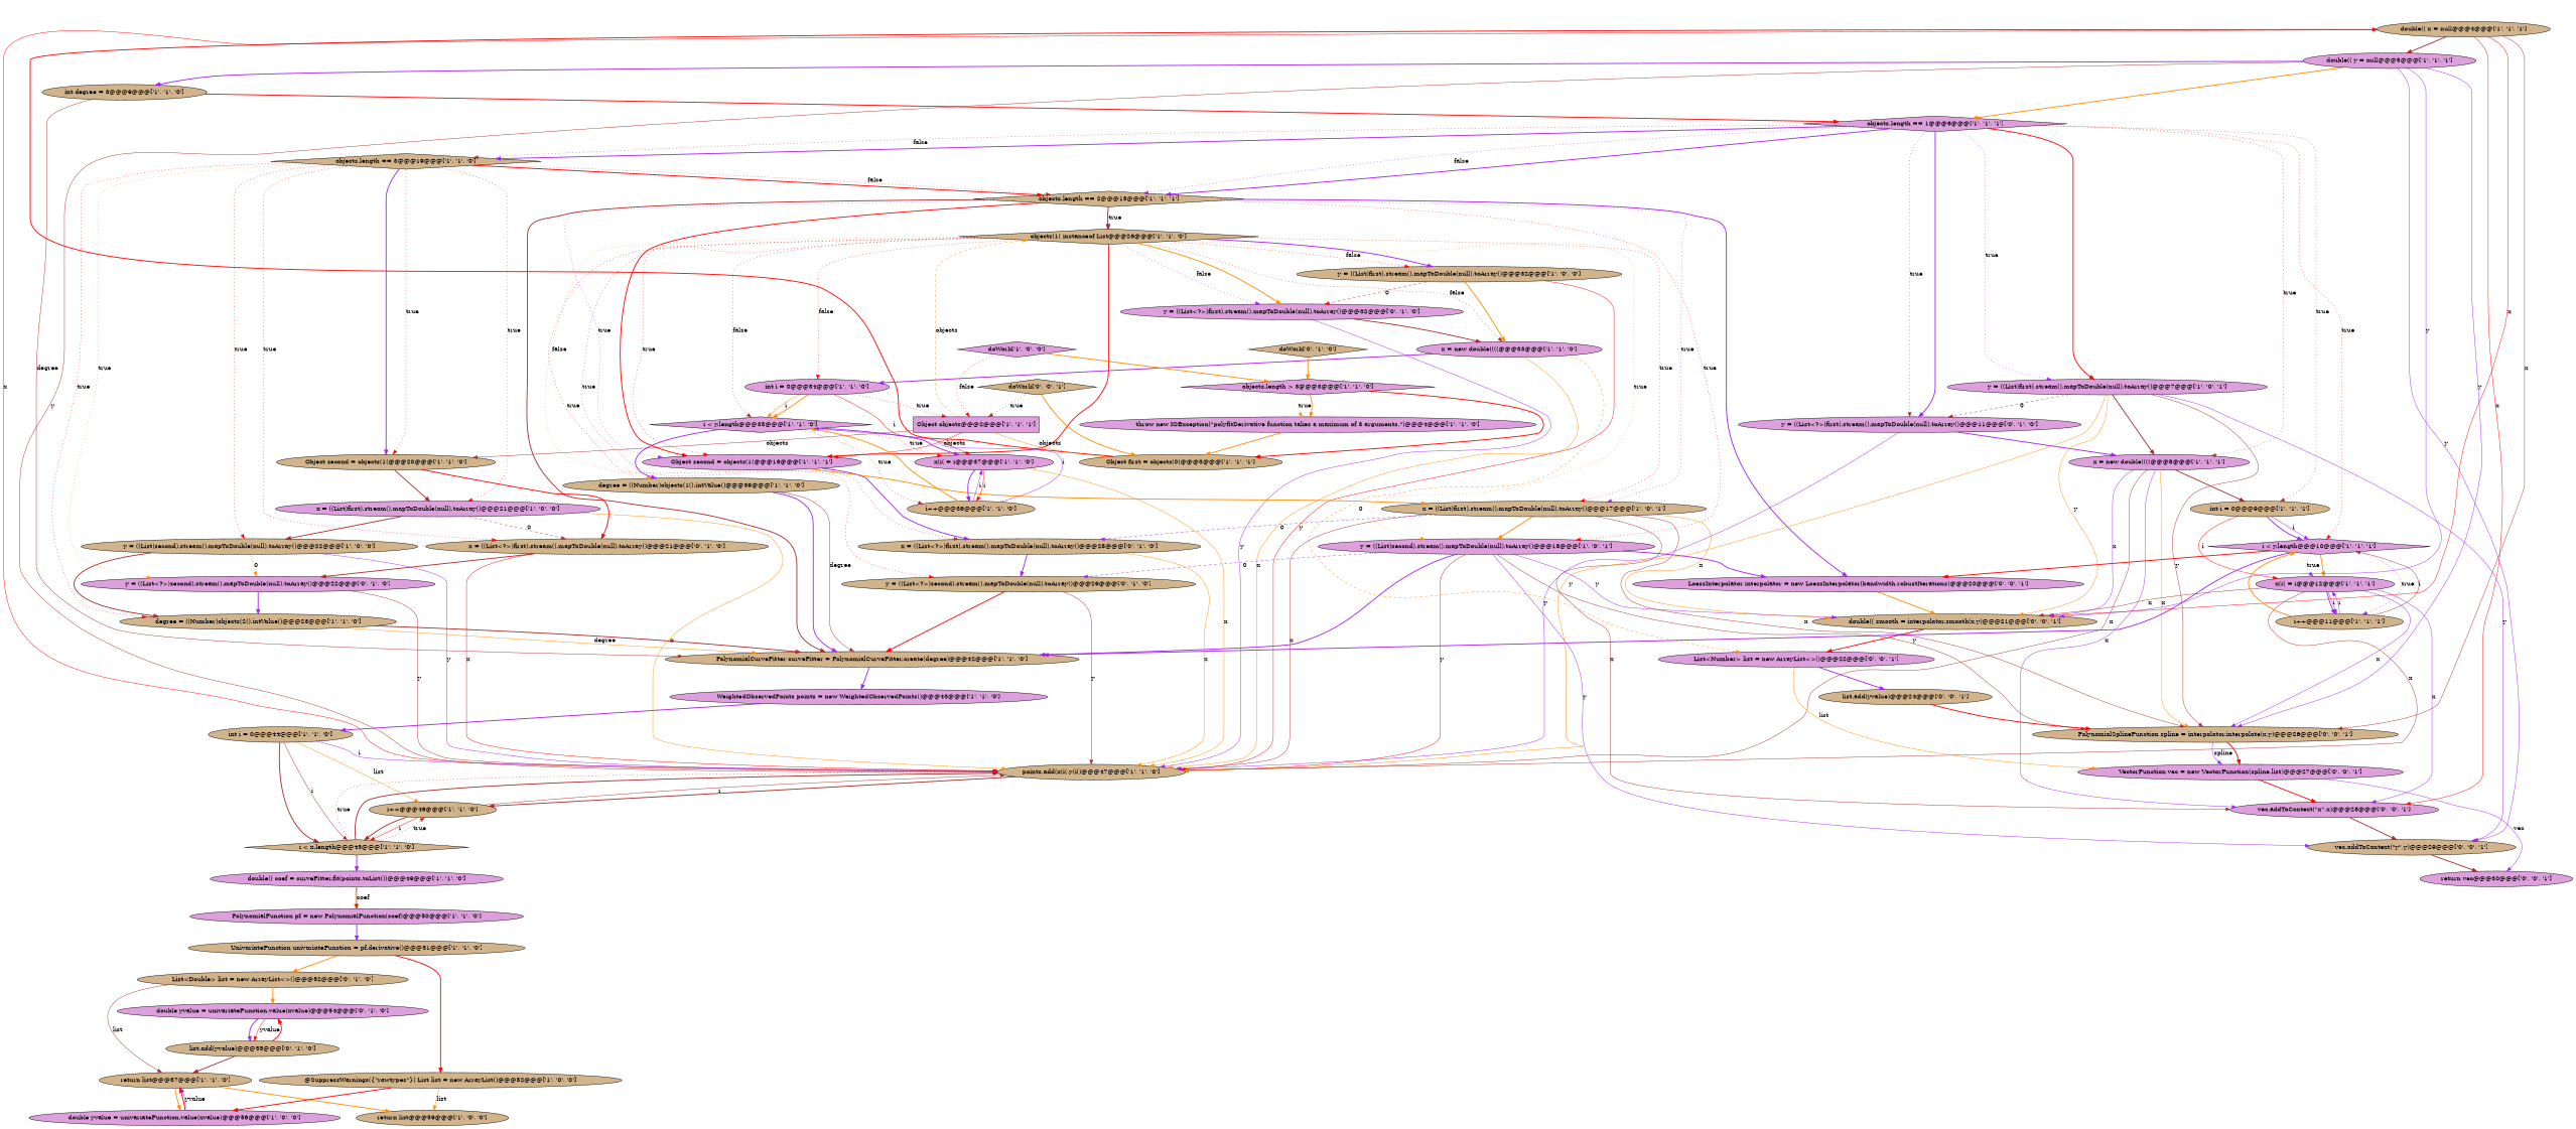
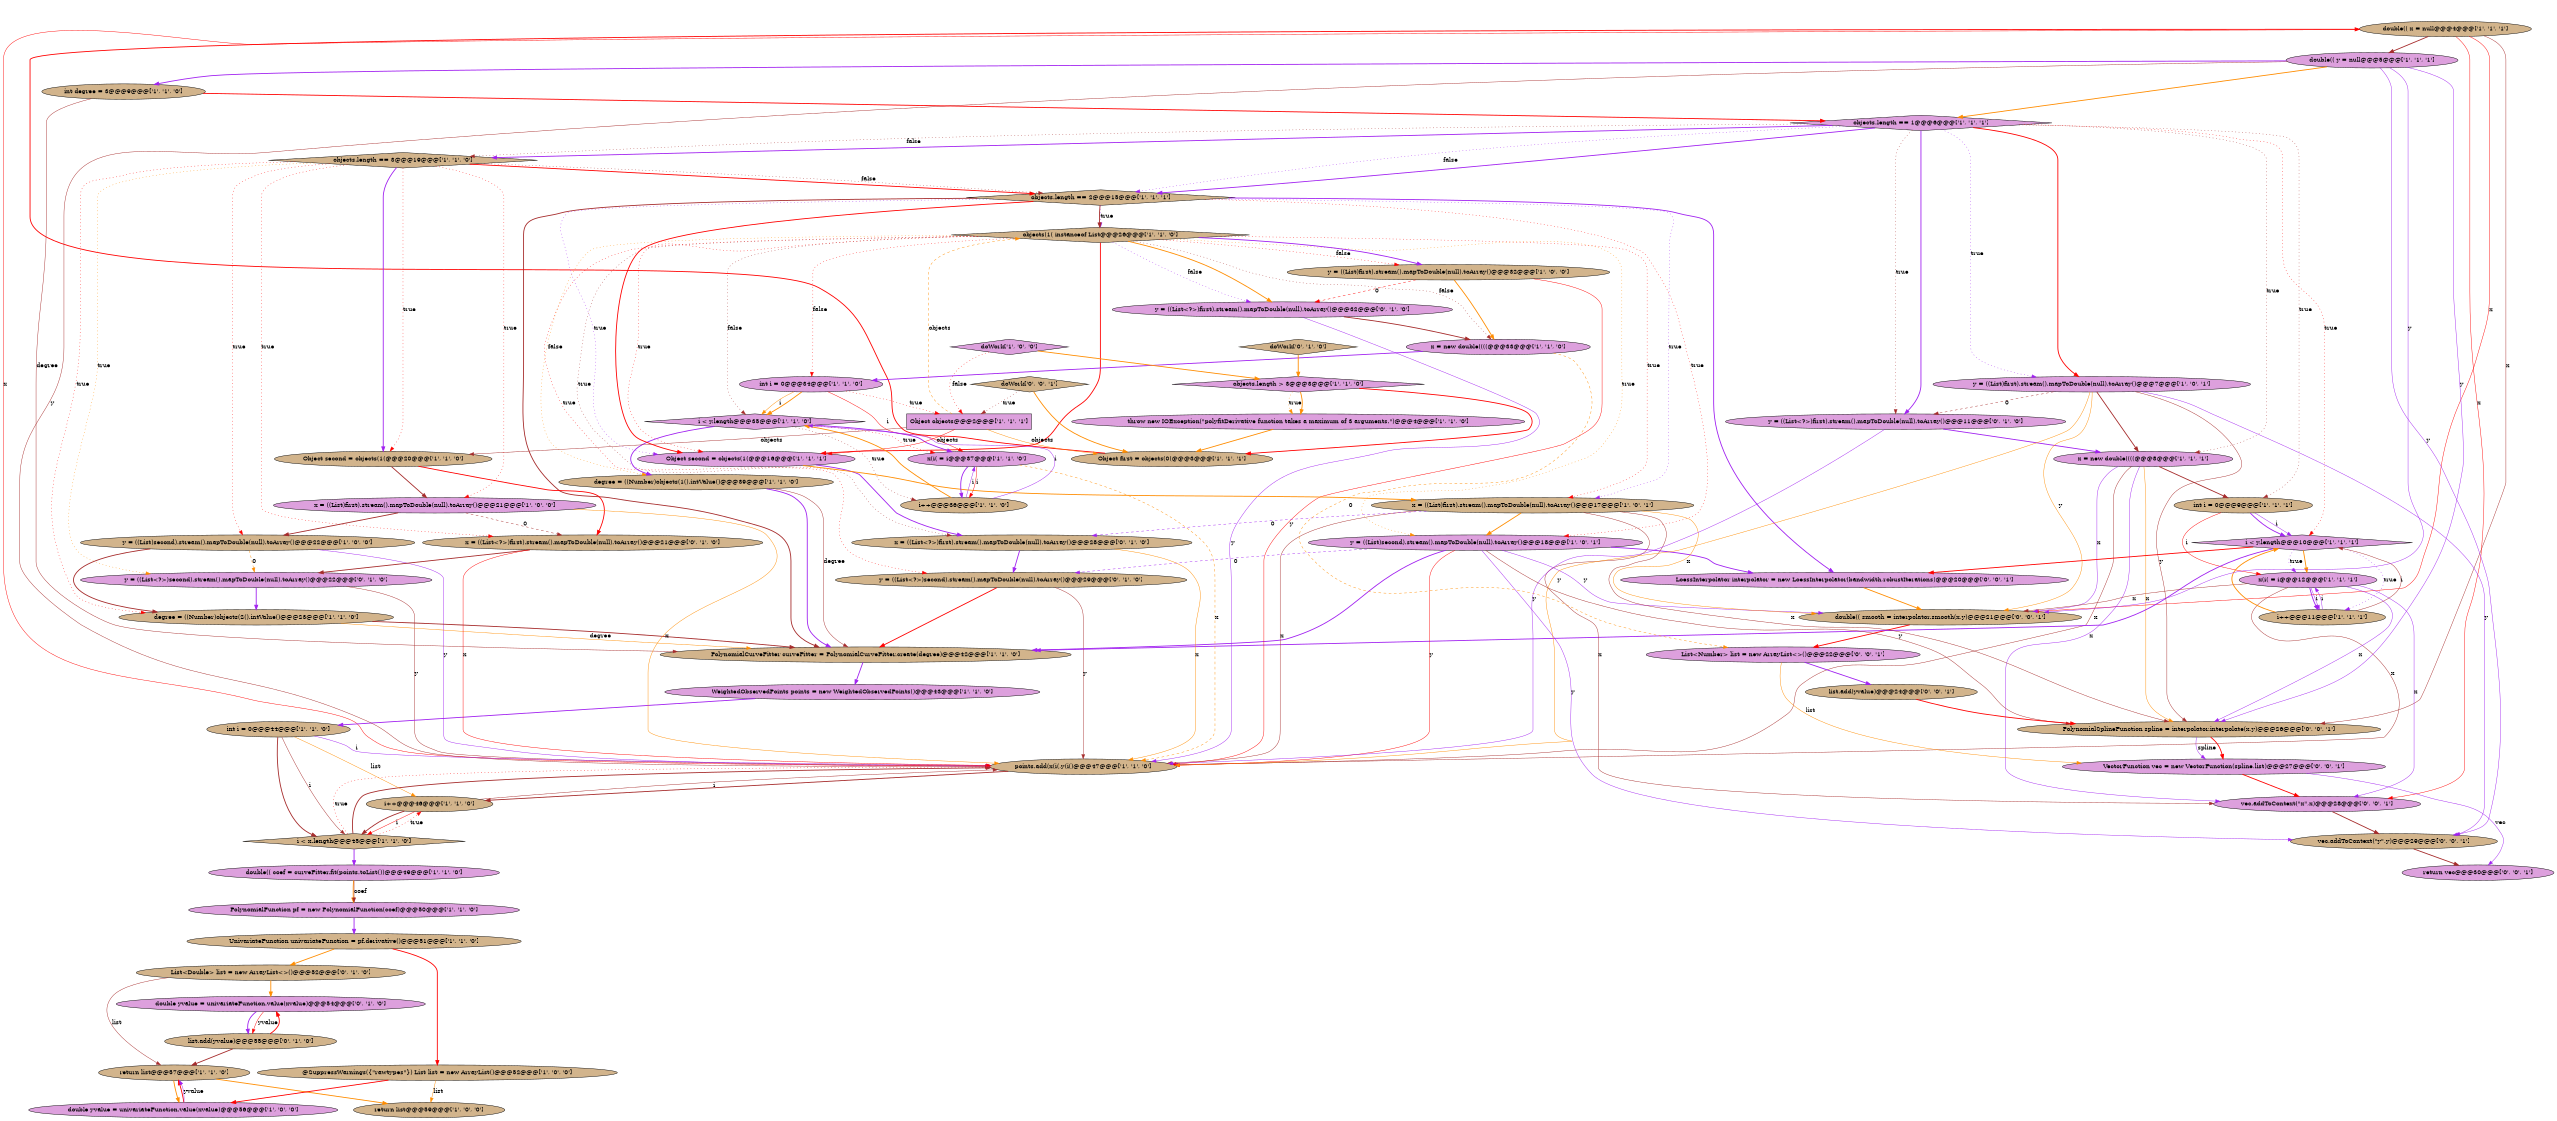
  digraph {
    node [fillcolor=tan shape=ellipse style=filled]
    edge [color=purple style=bold]
    n1 [label="y = ((List)second).stream().mapToDouble(null).toArray()@@@22@@@['1', '0', '0']"]
    n2 [fillcolor=plum label="y = ((List<?>)second).stream().mapToDouble(null).toArray()@@@22@@@['0', '1', '0']"]
    n3 [label="degree = ((Number)objects(2().intValue()@@@23@@@['1', '1', '0']"]
    n4 [label="points.add(x(i(,y(i()@@@47@@@['1', '1', '0']"]
    n5 [label="PolynomialCurveFitter curveFitter = PolynomialCurveFitter.create(degree)@@@42@@@['1', '1', '0']"]
    n6 [label="i++@@@46@@@['1', '1', '0']"]
    n7 [label="List<Double> list = new ArrayList<>()@@@52@@@['0', '1', '0']"]
    n8 [label="return list@@@57@@@['1', '1', '0']"]
    n9 [fillcolor=plum label="double yvalue = univariateFunction.value(xvalue)@@@54@@@['0', '1', '0']"]
    n10 [fillcolor=plum label="double yvalue = univariateFunction.value(xvalue)@@@56@@@['1', '0', '0']"]
    n11 [label="return list@@@59@@@['1', '0', '0']"]
    n12 [label="list.add(yvalue)@@@55@@@['0', '1', '0']"]
    n13 [label="@SuppressWarnings({\"rawtypes\"}) List list = new ArrayList()@@@52@@@['1', '0', '0']"]
    n14 [label="i < x.length@@@45@@@['1', '1', '0']" shape=diamond]
    n15 [fillcolor=plum label="double(( coef = curveFitter.fit(points.toList())@@@49@@@['1', '1', '0']"]
    n16 [fillcolor=plum label="PolynomialFunction pf = new PolynomialFunction(coef)@@@50@@@['1', '1', '0']"]
    n17 [fillcolor=plum label="throw new IOException(\"polyfitDerivative function takes a maximum of 3 arguments.\")@@@4@@@['1', '1', '0']"]
    n18 [label="Object first = objects(0(@@@3@@@['1', '1', '1']"]
    n19 [label="double(( x = null@@@4@@@['1', '1', '1']"]
    n20 [fillcolor=plum label="x = new double((((@@@8@@@['1', '1', '1']"]
    n21 [label="int i = 0@@@9@@@['1', '1', '1']"]
    n22 [label="double(( smooth = interpolator.smooth(x,y)@@@21@@@['0', '0', '1']"]
    n23 [label="PolynomialSplineFunction spline = interpolator.interpolate(x,y)@@@26@@@['0', '0', '1']"]
    n24 [fillcolor=plum label="vec.addToContext(\"x\",x)@@@28@@@['0', '0', '1']"]
    n25 [fillcolor=plum label="i < y.length@@@10@@@['1', '1', '1']" shape=diamond]
    n26 [fillcolor=plum label="x(i( = i@@@12@@@['1', '1', '1']"]
    n27 [fillcolor=plum label="List<Number> list = new ArrayList<>()@@@22@@@['0', '0', '1']"]
    n28 [fillcolor=plum label="VectorFunction vec = new VectorFunction(spline,list)@@@27@@@['0', '0', '1']"]
    n29 [label="vec.addToContext(\"y\",y)@@@29@@@['0', '0', '1']"]
    n30 [fillcolor=plum label="LoessInterpolator interpolator = new LoessInterpolator(bandwidth,robustIterations)@@@20@@@['0', '0', '1']"]
    n31 [label="i++@@@11@@@['1', '1', '1']"]
    n32 [label="y = ((List<?>)second).stream().mapToDouble(null).toArray()@@@29@@@['0', '1', '0']"]
    n33 [fillcolor=plum label="WeightedObservedPoints points = new WeightedObservedPoints()@@@43@@@['1', '1', '0']"]
    n34 [label="objects(1( instanceof List@@@26@@@['1', '1', '0']" shape=diamond]
    n35 [fillcolor=plum label="y = ((List)second).stream().mapToDouble(null).toArray()@@@18@@@['1', '0', '1']"]
    n36 [fillcolor=plum label="y = ((List<?>)first).stream().mapToDouble(null).toArray()@@@32@@@['0', '1', '0']"]
    n37 [label="x = ((List<?>)first).stream().mapToDouble(null).toArray()@@@28@@@['0', '1', '0']"]
    n38 [label="y = ((List)first).stream().mapToDouble(null).toArray()@@@32@@@['1', '0', '0']"]
    n39 [label="x = ((List)first).stream().mapToDouble(null).toArray()@@@17@@@['1', '0', '1']"]
    n40 [label="degree = ((Number)objects(1().intValue()@@@39@@@['1', '1', '0']"]
    n41 [fillcolor=plum label="int i = 0@@@34@@@['1', '1', '0']"]
    n42 [fillcolor=plum label="Object second = objects(1(@@@16@@@['1', '1', '1']"]
    n43 [fillcolor=plum label="x = new double((((@@@33@@@['1', '1', '0']"]
    n44 [fillcolor=plum label="i < y.length@@@35@@@['1', '1', '0']" shape=diamond]
    n45 [fillcolor=plum label="x(i( = i@@@37@@@['1', '1', '0']"]
    n46 [fillcolor=plum label="Object objects@@@2@@@['1', '1', '1']" shape=box]
    n47 [label="i++@@@36@@@['1', '1', '0']"]
    n48 [fillcolor=plum label="double(( y = null@@@5@@@['1', '1', '1']"]
    n49 [label="int degree = 3@@@9@@@['1', '1', '0']"]
    n50 [fillcolor=plum label="objects.length == 1@@@6@@@['1', '1', '1']" shape=diamond]
    n51 [fillcolor=plum label="return vec@@@30@@@['0', '0', '1']"]
    n52 [label="UnivariateFunction univariateFunction = pf.derivative()@@@51@@@['1', '1', '0']"]
    n53 [fillcolor=plum label="y = ((List<?>)first).stream().mapToDouble(null).toArray()@@@11@@@['0', '1', '0']"]
    n54 [label="int i = 0@@@44@@@['1', '1', '0']"]
    n55 [label="list.add(yvalue)@@@24@@@['0', '0', '1']"]
    n56 [label="objects.length == 3@@@19@@@['1', '1', '0']" shape=diamond]
    n57 [label="objects.length == 2@@@15@@@['1', '1', '1']" shape=diamond]
    n58 [label="Object second = objects(1(@@@20@@@['1', '1', '0']"]
    n59 [fillcolor=plum label="x = ((List)first).stream().mapToDouble(null).toArray()@@@21@@@['1', '0', '0']"]
    n60 [label="x = ((List<?>)first).stream().mapToDouble(null).toArray()@@@21@@@['0', '1', '0']"]
    n61 [label="doWork['0', '0', '1']" shape=diamond]
    n62 [fillcolor=plum label="y = ((List)first).stream().mapToDouble(null).toArray()@@@7@@@['1', '0', '1']"]
    n63 [fillcolor=plum label="objects.length > 3@@@3@@@['1', '1', '0']" shape=diamond]
    n64 [label="doWork['0', '1', '0']" shape=diamond]
    n65 [fillcolor=plum label="doWork['1', '0', '0']" shape=diamond]
    n1 -> n2 [color=darkorange label=0 style=dashed]
    n1 -> n3 [color=brown]
    n1 -> n4 [label=y style=solid]
    n2 -> n3
    n2 -> n4 [color=brown label=y style=solid]
    n3 -> n5 [color=darkorange label=degree style=solid]
    n3 -> n5 [color=brown]
    n4 -> n6 [color=brown]
    n5 -> n33
    n6 -> n4 [color=brown label=i style=solid]
    n6 -> n14 [color=brown]
    n6 -> n14 [color=red label=i style=solid]
    n7 -> n8 [color=brown label=list style=solid]
    n7 -> n9 [color=darkorange]
    n8 -> n10 [color=darkorange]
    n8 -> n11 [color=darkorange]
    n9 -> n12
    n9 -> n12 [color=red label=yvalue style=solid]
    n10 -> n8 [color=red]
    n10 -> n8 [label=yvalue style=solid]
    n12 -> n8 [color=brown]
    n12 -> n9 [color=red]
    n13 -> n10 [color=red]
    n13 -> n11 [color=darkorange label=list style=solid]
    n14 -> n4 [color=red label=true style=dotted]
    n14 -> n4 [color=brown]
    n14 -> n6 [color=red label=true style=dotted]
    n14 -> n15
    n15 -> n16 [color=darkorange]
    n15 -> n16 [color=brown label=coef style=solid]
    n16 -> n52
    n17 -> n18 [color=darkorange]
    n18 -> n19 [color=red]
    n19 -> n4 [color=red label=x style=solid]
    n19 -> n22 [color=red label=x style=solid]
    n19 -> n23 [color=brown label=x style=solid]
    n19 -> n24 [color=red label=x style=solid]
    n19 -> n48 [color=brown]
    n20 -> n4 [color=brown label=x style=solid]
    n20 -> n21 [color=brown]
    n20 -> n22 [label=x style=solid]
    n20 -> n23 [color=darkorange label=x style=solid]
    n20 -> n24 [label=x style=solid]
    n21 -> n25 [label=i style=solid]
    n21 -> n25
    n21 -> n26 [color=red label=i style=solid]
    n22 -> n27 [color=red]
    n23 -> n28 [color=red]
    n23 -> n28 [label=spline style=solid]
    n24 -> n29 [color=brown]
    n25 -> n5
    n25 -> n26 [color=darkorange]
    n25 -> n26 [label=true style=dotted]
    n25 -> n30 [color=red]
    n25 -> n31 [label=true style=dotted]
    n26 -> n4 [color=brown label=x style=solid]
    n26 -> n22 [color=brown label=x style=solid]
    n26 -> n23 [label=x style=solid]
    n26 -> n24 [label=x style=solid]
    n26 -> n31
    n26 -> n31 [label=i style=solid]
    n27 -> n28 [color=darkorange label=list style=solid]
    n27 -> n55
    n28 -> n24 [color=red]
    n28 -> n51 [label=vec style=solid]
    n29 -> n51 [color=brown]
    n30 -> n22 [color=darkorange]
    n31 -> n25 [color=brown label=i style=solid]
    n31 -> n25 [color=darkorange]
    n31 -> n26 [label=i style=solid]
    n32 -> n4 [color=brown label=y style=solid]
    n32 -> n5 [color=red]
    n33 -> n54
    n34 -> n32 [color=red label=true style=dotted]
    n34 -> n35 [color=darkorange label=true style=dotted]
    n34 -> n36 [label=false style=dotted]
    n34 -> n36 [color=darkorange]
    n34 -> n37 [color=brown label=true style=dotted]
    n34 -> n38 [color=red label=false style=dotted]
    n34 -> n38
    n34 -> n39 [color=red label=true style=dotted]
    n34 -> n40 [color=darkorange label=false style=dotted]
    n34 -> n41 [color=red label=false style=dotted]
    n34 -> n42 [color=red]
    n34 -> n42 [color=red label=true style=dotted]
    n34 -> n43 [color=brown label=false style=dotted]
    n34 -> n44 [color=brown label=false style=dotted]
    n35 -> n4 [color=red label=y style=solid]
    n35 -> n5
    n35 -> n22 [label=y style=solid]
    n35 -> n23 [color=brown label=y style=solid]
    n35 -> n29 [label=y style=solid]
    n35 -> n30
    n35 -> n32 [label=0 style=dashed]
    n36 -> n4 [label=y style=solid]
    n36 -> n43 [color=brown]
    n37 -> n4 [color=darkorange label=x style=solid]
    n37 -> n32
    n38 -> n4 [color=red label=y style=solid]
    n38 -> n36 [color=red label=0 style=dashed]
    n38 -> n43 [color=darkorange]
    n39 -> n4 [color=brown label=x style=solid]
    n39 -> n22 [color=darkorange label=x style=solid]
    n39 -> n23 [color=brown label=x style=solid]
    n39 -> n24 [color=brown label=x style=solid]
    n39 -> n35 [color=darkorange]
    n39 -> n37 [label=0 style=dashed]
    n40 -> n5
    n40 -> n5 [color=brown label=degree style=solid]
    n41 -> n44 [color=darkorange label=i style=solid]
    n41 -> n44 [color=darkorange]
    n41 -> n45 [color=red label=i style=solid]
    n41 -> n46 [color=red label=true style=dotted]
    n42 -> n37
    n42 -> n39 [color=darkorange]
-   n43 -> n4 [color=darkorange label=x style=solid]
    n43 -> n27 [color=darkorange label=0 style=dashed]
    n43 -> n41
    n44 -> n40
    n44 -> n45 [color=red label=true style=dotted]
    n44 -> n45
    n44 -> n47 [color=brown label=true style=dotted]
-   n45 -> n4 [color=darkorange label=x style=solid]
+   n45 -> n4 [color=darkorange label=x style=dashed]
    n45 -> n47 [color=red label=i style=solid]
    n45 -> n47
    n46 -> n18 [color=darkorange label=objects style=solid]
    n46 -> n34 [color=darkorange label=objects style=dashed]
    n46 -> n42 [color=red label=objects style=solid]
    n46 -> n58 [color=brown label=objects style=solid]
    n47 -> n44 [color=darkorange]
    n47 -> n44 [label=i style=solid]
    n47 -> n45 [label=i style=solid]
    n48 -> n4 [color=brown label=y style=solid]
    n48 -> n22 [label=y style=solid]
    n48 -> n23 [label=y style=solid]
    n48 -> n29 [label=y style=solid]
    n48 -> n49
    n48 -> n50 [color=darkorange]
    n49 -> n5 [color=brown label=degree style=solid]
    n49 -> n50 [color=red]
    n50 -> n20 [color=brown label=true style=dotted]
    n50 -> n21 [color=brown label=true style=dotted]
    n50 -> n25 [color=red label=true style=dotted]
    n50 -> n53 [color=brown label=true style=dotted]
    n50 -> n53
    n50 -> n56 [color=brown label=false style=dotted]
    n50 -> n56
    n50 -> n57
    n50 -> n57 [label=false style=dotted]
    n50 -> n62 [label=true style=dotted]
    n50 -> n62 [color=red]
    n52 -> n7 [color=darkorange]
    n52 -> n13 [color=red]
    n53 -> n4 [label=y style=solid]
    n53 -> n20
    n54 -> n4 [label=i style=solid]
    n54 -> n6 [color=darkorange label=list style=solid]
    n54 -> n14 [color=brown]
    n54 -> n14 [color=brown label=i style=solid]
    n55 -> n23 [color=red]
    n56 -> n1 [color=red label=true style=dotted]
    n56 -> n2 [color=darkorange label=true style=dotted]
    n56 -> n3 [color=red label=true style=dotted]
    n56 -> n57 [color=red]
    n56 -> n57 [color=brown label=false style=dotted]
    n56 -> n58 [color=red label=true style=dotted]
    n56 -> n58
    n56 -> n59 [color=red label=true style=dotted]
    n56 -> n60 [color=red label=true style=dotted]
    n57 -> n5 [color=brown]
    n57 -> n30
    n57 -> n34 [label=true style=dotted]
    n57 -> n34 [color=brown]
    n57 -> n35 [color=red label=true style=dotted]
    n57 -> n39 [label=true style=dotted]
    n57 -> n42 [label=true style=dotted]
    n57 -> n42 [color=red]
    n58 -> n59 [color=brown]
    n58 -> n60 [color=red]
    n59 -> n1 [color=brown]
    n59 -> n4 [color=darkorange label=x style=solid]
    n59 -> n60 [color=brown label=0 style=dashed]
    n60 -> n2 [color=brown]
    n60 -> n4 [color=red label=x style=solid]
    n61 -> n18 [color=darkorange]
    n61 -> n46 [color=brown label=true style=dotted]
    n62 -> n4 [color=darkorange label=y style=solid]
    n62 -> n20 [color=brown]
    n62 -> n22 [color=darkorange label=y style=solid]
    n62 -> n23 [color=brown label=y style=solid]
    n62 -> n29 [label=y style=solid]
    n62 -> n53 [color=brown label=0 style=dashed]
    n63 -> n17 [color=darkorange label=true style=dotted]
    n63 -> n17 [color=darkorange]
    n63 -> n18 [color=red]
    n64 -> n63 [color=darkorange]
    n65 -> n46 [color=red label=false style=dotted]
    n65 -> n63 [color=darkorange]
  }
